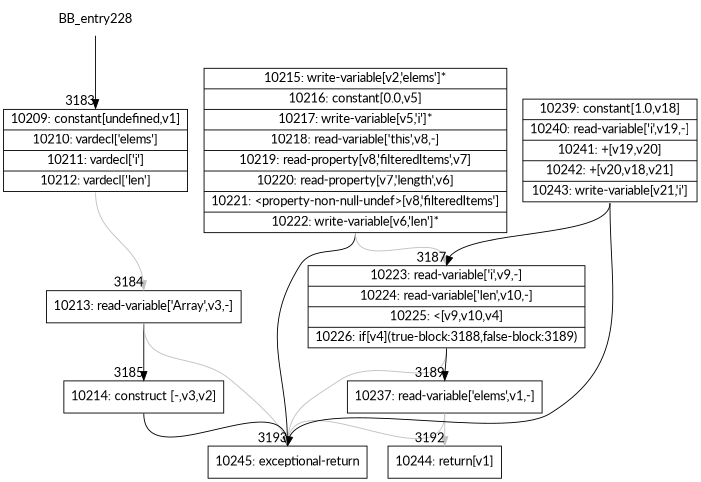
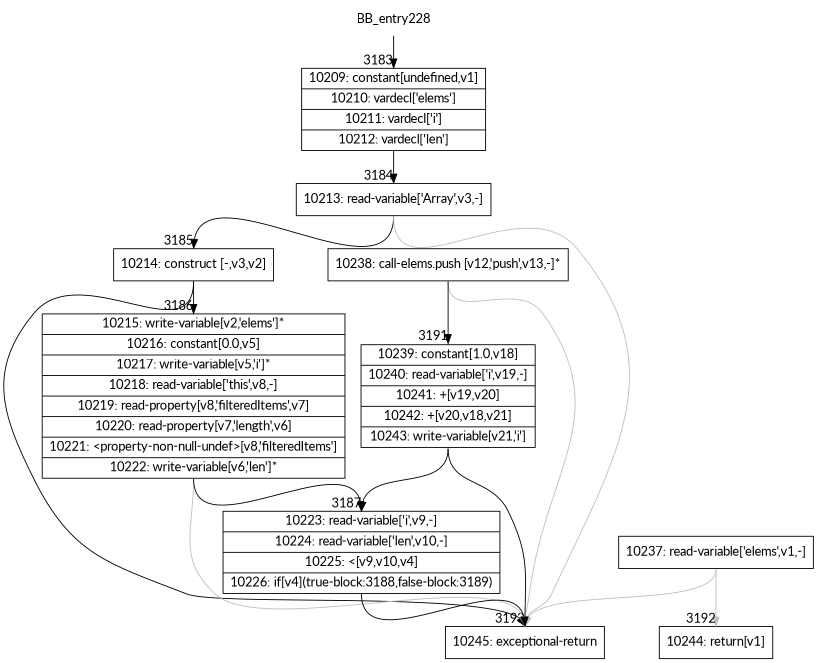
  digraph {
    fontname=Lato
    rankdir=TD
    node [fontname=Lato shape=record]
    edge [fontname=Lato headport=n tailport=s]
    n1 [label=BB_entry228 shape=none]
    n2 [label="{10209: constant[undefined,v1]|10210: vardecl['elems']|10211: vardecl['i']|10212: vardecl['len']}"]
    n3 [label="{10213: read-variable['Array',v3,-]}"]
    n4 [label="{10214: construct [-,v3,v2]}"]
    n5 [label="{10245: exceptional-return}"]
    n6 [label="{10215: write-variable[v2,'elems']*|10216: constant[0.0,v5]|10217: write-variable[v5,'i']*|10218: read-variable['this',v8,-]|10219: read-property[v8,'filteredItems',v7]|10220: read-property[v7,'length',v6]|10221: \<property-non-null-undef\>[v8,'filteredItems']|10222: write-variable[v6,'len']*}"]
    n7 [label="{10223: read-variable['i',v9,-]|10224: read-variable['len',v10,-]|10225: \<[v9,v10,v4]|10226: if[v4](true-block:3188,false-block:3189)}"]
    n8 [label="{10237: read-variable['elems',v1,-]}"]
    n9 [label="{10244: return[v1]}"]
+   n10 [label="{10238: call-elems.push [v12,'push',v13,-]*}"]
    n11 [label="{10239: constant[1.0,v18]|10240: read-variable['i',v19,-]|10241: +[v19,v20]|10242: +[v20,v18,v21]|10243: write-variable[v21,'i']}"]
    n1 -> n2 [headlabel="    3183"]
-   n2 -> n3 [headlabel="      3184" color=gray]
+   n2 -> n3 [headlabel="      3184"]
    n3 -> n4 [headlabel="      3185"]
    n3 -> n5 [color=gray headlabel="      3193"]
    n4 -> n5 [color=black]
-   n6 -> n5 [color=black]
-   n6 -> n7 [headlabel="      3187" color=gray]
-   n7 -> n5 [color=gray]
-   n7 -> n8 [headlabel="      3189"]
+   n4 -> n6 [headlabel="      3186"]
+   n6 -> n5 [color=gray]
+   n6 -> n7 [headlabel="      3187"]
+   n7 -> n5 [color=black]
    n8 -> n5 [color=gray]
    n8 -> n9 [color=gray headlabel="      3192"]
+   n10 -> n5 [color=gray]
+   n10 -> n11 [headlabel="      3191"]
    n11 -> n5 [color=black]
    n11 -> n7
  }
